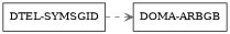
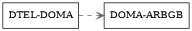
  digraph {
    rankdir=LR
    node [color=black shape=box]
-   "DTEL-SYMSGID"
+   "DTEL-SYMSGID" [label="DTEL-DOMA"]
    "DOMA-ARBGB"
    "DTEL-SYMSGID" -> "DOMA-ARBGB" [color=gray40 style=dashed arrowhead=vee]
  }
